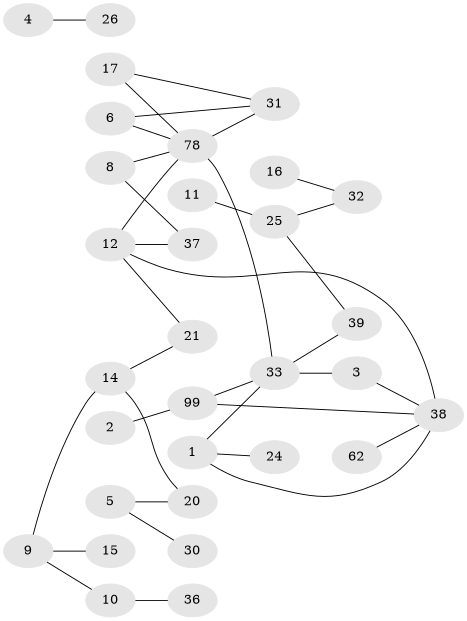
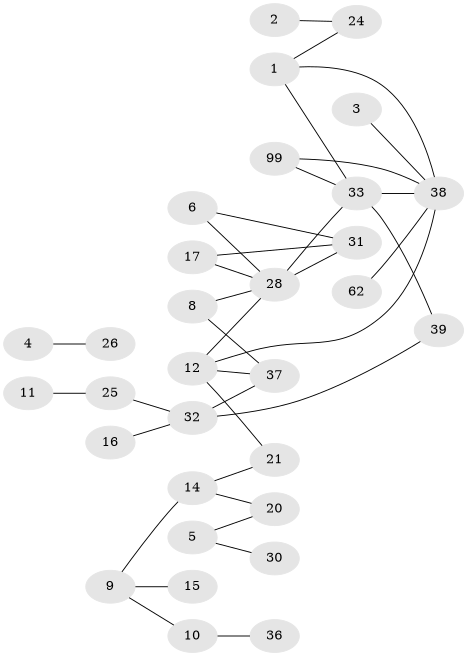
  graph {
    rankdir=LR
    node [color=gray90 style=filled]
    edge [weight=1.0]
    n1 [label=24]
    1
    33
    38
-   28 [label=78]
+   28
    31
    39
    2
    3
    4
    26
    5
    20
    n14 [label=30]
    6
    8
    37
    9
    14
    15
    10
    21
    36
    11
    25
    32
    12
    16
    17
    n30 [label=99]
    n31 [label=62]
    1 -- n1
    1 -- 33
    1 -- 38
-   33 -- 3 [weight=2.0]
+   33 -- 38 [weight=2.0]
    33 -- 39
    28 -- 33 [weight=2.0]
    28 -- 31
-   2 -- n30
+   2 -- n1
    3 -- 38
    4 -- 26
    5 -- 20
    5 -- n14
    6 -- 28
    6 -- 31
    8 -- 28 [weight=2.0]
    8 -- 37
    9 -- 14
    9 -- 15
    9 -- 10
    14 -- 20
    14 -- 21
    10 -- 36
    11 -- 25
    25 -- 32
-   25 -- 39
+   32 -- 39
+   32 -- 37
    12 -- 38
    12 -- 28
    12 -- 37 [weight=2.0]
    12 -- 21
    16 -- 32
    17 -- 28
    17 -- 31
    n30 -- 33
    n30 -- 38
    n31 -- 38
  }
